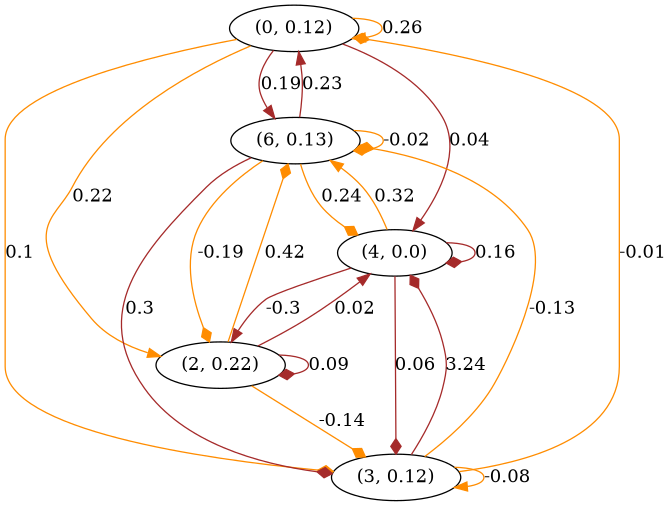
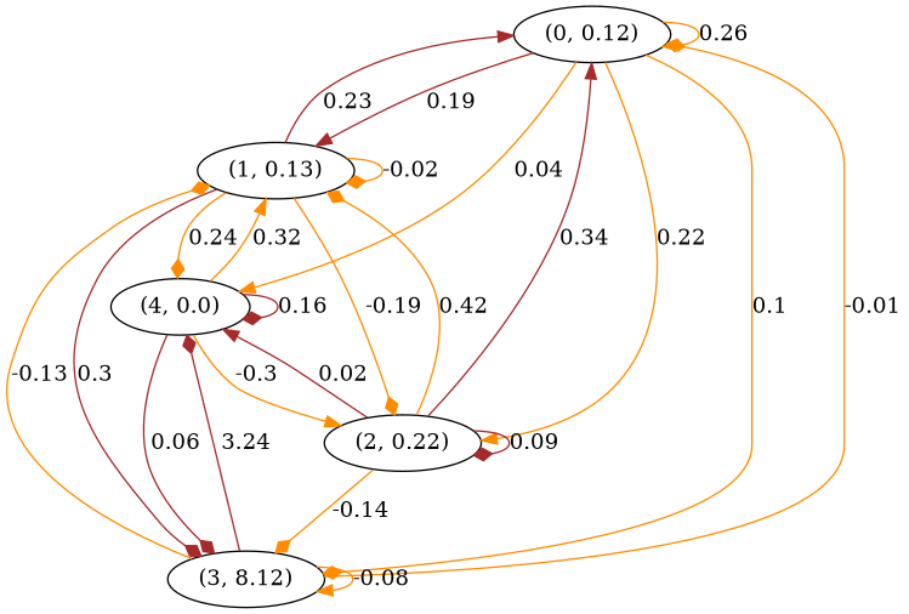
  digraph {
    edge [arrowhead=diamond color=darkorange]
    n1 [label="(0, 0.12)"]
-   n2 [label="(6, 0.13)"]
+   n2 [label="(1, 0.13)"]
    n3 [label="(2, 0.22)"]
-   n4 [label="(3, 0.12)"]
+   n4 [label="(3, 8.12)"]
    n5 [label="(4, 0.0)"]
    n1 -> n1 [arrowhead=normal label=0.26]
    n1 -> n2 [arrowhead=normal color=brown label=0.19]
    n1 -> n3 [arrowhead=normal label=0.22]
    n1 -> n4 [label=0.1]
-   n1 -> n5 [arrowhead=normal color=brown label=0.04]
+   n1 -> n5 [arrowhead=normal label=0.04]
    n2 -> n1 [arrowhead=normal color=brown label=0.23]
    n2 -> n2 [label=-0.02]
    n2 -> n3 [label=-0.19]
    n2 -> n4 [color=brown label=0.3]
    n2 -> n5 [label=0.24]
+   n3 -> n1 [arrowhead=normal color=brown label=0.34]
    n3 -> n2 [label=0.42]
    n3 -> n3 [color=brown label=0.09]
    n3 -> n4 [label=-0.14]
    n3 -> n5 [arrowhead=normal color=brown label=0.02]
    n4 -> n1 [label=-0.01]
    n4 -> n2 [label=-0.13]
    n4 -> n4 [arrowhead=normal label=-0.08]
    n4 -> n5 [color=brown label=3.24]
    n5 -> n2 [arrowhead=normal label=0.32]
-   n5 -> n3 [arrowhead=normal color=brown label=-0.3]
+   n5 -> n3 [arrowhead=normal label=-0.3]
    n5 -> n4 [color=brown label=0.06]
    n5 -> n5 [color=brown label=0.16]
  }
